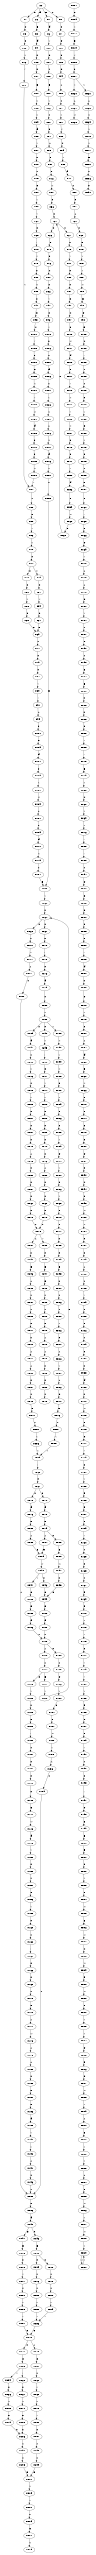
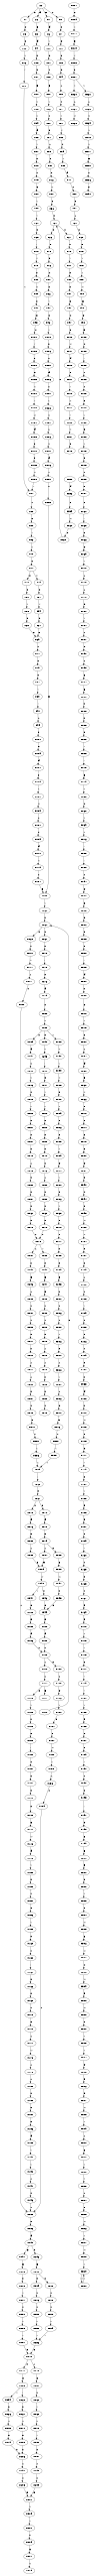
  strict digraph {
    fontname="DejaVu Sans"
    node [fontname="DejaVu Sans"]
    edge [fontname="DejaVu Sans"]
    S0
    S1
    S2
    S3
    S4
    S5
    S6
    S7
    S8
    S9
    S10
    S11
    S12
    S13
    S14
    S15
    S16
    S17
    S18
    S19
    S20
    S21
    S22
    S23
    S24
    S25
    S26
    S27
    S28
    S29
    S30
    S31
    S32
    S33
    S34
    S35
    S36
    S37
    S38
    S39
    S40
    S41
    S42
    S43
    S44
    S45
    S46
    S47
    S48
    S49
    S50
    S51
    S52
    S53
    S54
    S55
    S56
    S57
    S58
    S59
    S60
    S61
    S62
    S63
    S64
    S65
    S66
    S67
    S68
    S69
    S70
    S71
    S72
    S73
    S74
    S75
    S76
    S77
    S78
    S79
    S80
    S81
    S82
    S83
    S84
    S85
    S86
    S87
    S88
    S89
    S90
    S91
    S92
    S93
    S94
    S95
    S96
    S97
    S98
    S99
    S100
    S101
    S102
    S103
    S104
    S105
    S106
    S107
    S108
    S109
    S110
    S111
    S112
    S113
    S114
    S115
    S116
    S117
    S118
    S119
    S120
    S121
    S122
    S123
    S124
    S125
    S126
    S127
    S128
    S129
    S130
    S131
    S132
    S133
    S134
    S135
    S136
    S137
    S138
    S139
    S140
    S141
    S142
    S143
    S144
    S145
    S146
-   S147
    S148
    S149
    S150
    S151
    S152
    S153
    S154
    S155
    S156
    S157
    S158
    S159
    S160
    S161
    S162
    S163
    S164
    S165
    S166
    S167
    S168
    S169
    S170
    S171
    S172
    S173
    S174
    S175
    S176
    S177
    S178
    S179
    S180
    S181
    S182
    S183
    S184
    S185
    S186
    S187
    S188
    S189
    S190
    S191
    S192
    S193
    S194
    n196 [label=S695]
    S196
    S197
    S198
    S199
    S200
    S201
    S202
    S203
    S204
    S205
    S206
    S207
    S208
    S209
    S210
    S211
    S212
    S213
    S214
    S215
    S216
    S217
    S218
    S219
    S220
    S221
    S222
    S223
    S224
    S225
    S226
    S227
    S228
    S229
    S230
    S231
    S232
    S233
    S234
    S235
    S236
    S237
    S238
    S239
    S240
    S241
    S242
    S243
    S244
    S245
    S246
    S247
    S248
    S249
    S250
    S251
    S252
    S253
    S254
    S255
    S256
    S257
    S258
    S259
    S260
    S261
    S262
    S263
    S264
    S265
    S266
    S267
    S268
    S269
    S270
    S271
    S272
    S273
    S274
    S275
    S276
    S277
    S278
    S279
    S280
    S281
    S282
    S283
    S284
    S285
    S286
    S287
    S288
    S289
    S290
    S291
    S292
    S293
    S294
    S295
    S296
    S297
    S298
    S299
    S300
    S301
    S302
    S303
    S304
    S305
    S306
    S307
    S308
    S309
    S310
    S311
    S312
    S313
    S314
    S315
    S316
    S317
    S318
    S319
    S320
    S321
    S322
    S323
    S324
    S325
    S326
    S327
    S328
    S329
    S330
    S331
    S332
    S333
    S335
    S336
    S337
    S338
    S334
    S339
    S340
    S341
    S342
    S343
    S344
    S345
    S346
    S347
    S349
    S350
    S351
    S352
    S353
    S354
    S355
    S356
    S357
    S358
    S359
    S360
    S361
    S362
    S363
    S364
    S365
    S366
    S367
    S368
    S369
    S370
    S371
    S372
    S373
    S374
    S375
    S376
    S377
    S378
    S379
    S380
    S381
    S382
    S383
    S384
    S385
    S386
    S387
    S388
    S389
    S390
    S391
    S392
    S393
    S394
    S395
    S396
    S397
    S398
    S399
    S400
    S401
    S402
    S403
    S404
    S405
    S406
    S407
    S408
    S409
    S410
    S411
    S412
    S413
    S414
    S415
    S416
    S417
    S418
    S419
    S420
    S421
    S422
    S423
    S424
    S425
    S426
    S427
    S428
    S429
    S430
    S431
    S432
    S433
    S434
    n435 [label=S935]
    S436
    S437
    S438
    S439
    S440
    S441
    S442
    S443
    S444
    S445
    S446
    S447
    S448
    S449
    S450
    S451
    S452
    S453
    S454
    S455
    S456
    S457
    S458
    S459
    S460
    S461
    S462
    S463
    S464
    S465
    S466
    S467
    S468
    S469
    S470
    S471
    S472
    S473
    S474
    S475
    S476
    S477
    S478
    S479
    S480
    S481
    S482
    S483
    S484
    S485
    S486
    S487
    S488
    S489
    S490
    S491
    S492
    n493 [label=S593]
    S494
    S495
    S496
    S497
    S498
    S499
    S500
    S501
    S502
    S503
    S504
    S505
    S506
    S507
    S508
    S509
    S510
    S511
    S512
    S513
    S514
    S515
    S516
    S517
    S518
    S519
    S520
    S521
    S522
    S523
    S524
    S525
    S526
    S527
    S528
    S529
    S530
    S0 -> S1 [label=G]
    S0 -> S2 [label=E]
    S0 -> S3 [label=L]
    S0 -> S4 [label=D]
    S1 -> S5 [label=E]
    S2 -> S6 [label=G]
    S3 -> S7 [label=R]
    S4 -> S8 [label=R]
    S5 -> S9 [label=G]
    S6 -> S10 [label=V]
    S7 -> S11 [label=Q]
    S8 -> S12 [label=F]
    S9 -> S13 [label=F]
    S10 -> S14 [label=Q]
    S11 -> S15 [label=P]
    S12 -> S16 [label=N]
    S13 -> S17 [label=F]
    S14 -> S18 [label=L]
    S15 -> S19 [label=Q]
    S16 -> S20 [label=Y]
    S17 -> S21 [label=E]
    S18 -> S22 [label=E]
    S19 -> S23 [label=A]
    S20 -> S24 [label=N]
    S21 -> S25 [label=N]
    S22 -> S26 [label=V]
    S23 -> S27 [label=L]
    S24 -> S28 [label=A]
    S25 -> S29 [label=N]
    S26 -> S30 [label=L]
    S27 -> S31 [label=K]
    S28 -> S32 [label=R]
    S29 -> S33 [label=G]
    S30 -> S34 [label=F]
    S31 -> S35 [label=K]
    S32 -> S36 [label=Y]
    S33 -> S37 [label=V]
    S34 -> S38 [label=A]
    S35 -> S39 [label=H]
    S36 -> S40 [label=N]
    S37 -> S41 [label=T]
    S38 -> S42 [label=R]
    S39 -> S43 [label=V]
    S40 -> S44 [label=P]
    S41 -> S45 [label=L]
    S42 -> S46 [label=P]
    S43 -> S47 [label=G]
    S44 -> S48 [label=F]
    S44 -> S49 [label=M]
    S45 -> S50 [label=Q]
    S46 -> S51 [label=M]
    S47 -> S52 [label=H]
    S48 -> S53 [label=P]
    S49 -> S54 [label=P]
    S50 -> S55 [label=V]
    S51 -> S56 [label=P]
    S52 -> S57 [label=S]
    S53 -> S58 [label=K]
    S54 -> S59 [label=K]
    S55 -> S60 [label=Y]
    S56 -> S61 [label=P]
    S57 -> S62 [label=A]
    S58 -> S63 [label=P]
    S59 -> S64 [label=P]
    S60 -> S65 [label=F]
    S61 -> S66 [label=P]
    S61 -> S67 [label=H]
    S62 -> S68 [label=T]
    S63 -> S69 [label=D]
    S64 -> S69 [label=D]
    S65 -> S70 [label=I]
    S66 -> S71 [label=D]
    S67 -> S72 [label=H]
    S68 -> S73 [label=F]
    S69 -> S74 [label=L]
    S70 -> S75 [label=K]
    S71 -> S76 [label=F]
    S72 -> S77 [label=Y]
    S73 -> S78 [label=V]
    S74 -> S79 [label=P]
    S75 -> S80 [label=P]
    S76 -> S81 [label=H]
    S77 -> S82 [label=S]
    S78 -> S83 [label=K]
    S79 -> S84 [label=R]
    S80 -> S85 [label=M]
    S81 -> S86 [label=R]
    S82 -> S87 [label=R]
    S83 -> S88 [label=M]
    S84 -> S89 [label=Y]
    S85 -> S90 [label=P]
    S86 -> S91 [label=Y]
    S87 -> S92 [label=Q]
    S88 -> S93 [label=E]
    S89 -> S94 [label=I]
    S90 -> S95 [label=C]
    S91 -> S96 [label=F]
    S92 -> S97 [label=H]
    S93 -> S98 [label=Q]
    S94 -> S99 [label=A]
    S95 -> S100 [label=H]
    S96 -> S101 [label=V]
    S97 -> S102 [label=P]
    S98 -> S103 [label=E]
    S99 -> S104 [label=P]
    S100 -> S105 [label=Y]
    S101 -> S106 [label=P]
    S102 -> S107 [label=M]
    S103 -> S108 [label=H]
    S104 -> S109 [label=E]
    S105 -> S110 [label=R]
    S106 -> S111 [label=L]
    S107 -> S112 [label=G]
    S108 -> S113 [label=I]
    S109 -> S114 [label=G]
    S110 -> S115 [label=Q]
    S111 -> S116 [label=G]
    S112 -> S117 [label=R]
    S113 -> S118 [label=A]
    S114 -> S119 [label=R]
    S115 -> S120 [label=N]
    S116 -> S121 [label=L]
    S117 -> S122 [label=Y]
    S118 -> S123 [label=L]
    S119 -> S124 [label=K]
    S120 -> S125 [label=Y]
    S121 -> S126 [label=K]
    S122 -> S127 [label=N]
    S123 -> S128 [label=S]
    S124 -> S129 [label=M]
    S125 -> S130 [label=M]
    S126 -> S131 [label=M]
    S127 -> S132 [label=Y]
    S128 -> S133 [label=V]
    S129 -> S134 [label=A]
    S130 -> S135 [label=G]
    S131 -> S136 [label=A]
    S132 -> S137 [label=N]
    S133 -> S138 [label=D]
    S134 -> S139 [label=L]
    S135 -> S140 [label=R]
    S136 -> S141 [label=M]
    S137 -> S142 [label=P]
    S138 -> S143 [label=K]
    S139 -> S144 [label=G]
    S140 -> S145 [label=F]
    S141 -> S146 [label=G]
-   S142 -> S147 [label=R]
    S143 -> S148 [label=F]
    S144 -> S149 [label=N]
    S145 -> S150 [label=N]
    S146 -> S151 [label=N]
-   S147 -> S152 [label=Y]
    S148 -> S153 [label=A]
    S149 -> S154 [label=L]
    S150 -> S24 [label=Y]
    S151 -> S155 [label=L]
    S152 -> S156 [label=G]
    S153 -> S157 [label=T]
    S154 -> S158 [label=E]
    S155 -> S158 [label=E]
    S156 -> S159 [label=P]
    S157 -> S160 [label=E]
    S158 -> S161 [label=V]
    S159 -> S162 [label=M]
    S160 -> S163 [label=I]
    S161 -> S164 [label=T]
    S162 -> S165 [label=P]
    S163 -> S166 [label=S]
    S164 -> S167 [label=P]
    S164 -> S168 [label=F]
    S165 -> S61 [label=P]
    S166 -> S169 [label=Q]
    S167 -> S170 [label=T]
    S168 -> S171 [label=L]
    S169 -> S172 [label=V]
    S170 -> S173 [label=I]
    S171 -> S174 [label=K]
    S172 -> S175 [label=A]
    S173 -> S176 [label=S]
    S174 -> S177 [label=A]
    S175 -> S178 [label=A]
    S176 -> S179 [label=G]
    S177 -> S180 [label=H]
    S178 -> S181 [label=Q]
    S179 -> S182 [label=P]
    S180 -> S183 [label=A]
    S181 -> S184 [label=V]
    S182 -> S185 [label=N]
    S183 -> S186 [label=P]
    S184 -> S187 [label=A]
    S185 -> S188 [label=N]
    S185 -> S189 [label=T]
    S185 -> S190 [label=S]
    S186 -> S191 [label=G]
    S187 -> S192 [label=Q]
    S188 -> S193 [label=N]
    S189 -> S194 [label=G]
    S190 -> n196 [label=N]
    S191 -> S196 [label=R]
    S191 -> S197 [label=E]
    S192 -> S198 [label=L]
    S193 -> S199 [label=V]
    S194 -> S200 [label=L]
    n196 -> S201 [label=I]
    S196 -> S202 [label=E]
    S197 -> S203 [label=E]
    S198 -> S204 [label=E]
    S199 -> S205 [label=N]
    S200 -> S206 [label=N]
    S201 -> S207 [label=D]
    S202 -> S208 [label=R]
    S202 -> S209 [label=S]
    S203 -> S210 [label=R]
    S204 -> S211 [label=E]
    S205 -> S212 [label=S]
    S206 -> S213 [label=H]
    S207 -> S214 [label=V]
    S208 -> S215 [label=L]
    S209 -> S216 [label=L]
    S210 -> S217 [label=V]
    S211 -> S218 [label=T]
    S212 -> S219 [label=K]
    S213 -> S220 [label=K]
    S214 -> S221 [label=K]
    S215 -> S222 [label=L]
    S216 -> S223 [label=L]
    S217 -> S224 [label=L]
    S218 -> S225 [label=T]
    S219 -> S226 [label=P]
    S220 -> S227 [label=P]
    S221 -> S228 [label=P]
    S222 -> S229 [label=K]
    S223 -> S230 [label=K]
    S224 -> S231 [label=K]
    S225 -> S232 [label=P]
    S226 -> S233 [label=P]
    S227 -> S234 [label=P]
    S228 -> S235 [label=S]
    S229 -> S236 [label=Y]
    S230 -> S236 [label=Y]
    S231 -> S237 [label=Y]
    S232 -> S238 [label=Y]
    S233 -> S239 [label=K]
    S234 -> S240 [label=R]
    S235 -> S241 [label=R]
    S236 -> S242 [label=Q]
    S237 -> S242 [label=Q]
    S238 -> S243 [label=I]
    S239 -> S244 [label=Q]
    S240 -> S245 [label=A]
    S241 -> S246 [label=P]
    S242 -> S247 [label=P]
    S242 -> S248 [label=A]
    S243 -> S249 [label=E]
    S244 -> S250 [label=V]
    S245 -> S251 [label=P]
    S246 -> S252 [label=A]
    S247 -> S253 [label=Q]
    S248 -> S254 [label=Q]
    S249 -> S255 [label=K]
    S250 -> S256 [label=P]
    S251 -> S257 [label=P]
    S252 -> S258 [label=P]
    S253 -> S259 [label=V]
    S253 -> S260 [label=I]
    S254 -> S261 [label=L]
    S255 -> S262 [label=H]
    S256 -> S263 [label=K]
    S257 -> S264 [label=R]
    S258 -> S265 [label=R]
    S259 -> S266 [label=R]
    S260 -> S267 [label=R]
    S261 -> S268 [label=K]
    S262 -> S269 [label=K]
    S263 -> S270 [label=P]
    S264 -> S271 [label=P]
    S265 -> S272 [label=P]
    S266 -> S273 [label=N]
    S267 -> S274 [label=N]
    S268 -> S275 [label=N]
    S269 -> S276 [label=K]
    S270 -> S277 [label=L]
    S271 -> S278 [label=L]
    S272 -> S278 [label=L]
    S273 -> S279 [label=F]
    S274 -> S280 [label=F]
    S275 -> S281 [label=Y]
    S276 -> S282 [label=I]
    S277 -> S283 [label=T]
    S278 -> S284 [label=A]
    S278 -> S285 [label=V]
    S279 -> S286 [label=R]
    S280 -> S286 [label=R]
    S281 -> S287 [label=R]
    S282 -> S288 [label=I]
    S283 -> S289 [label=S]
    S284 -> S290 [label=T]
    S285 -> S291 [label=S]
    S286 -> S292 [label=A]
    S287 -> S293 [label=A]
    S288 -> S294 [label=L]
    S289 -> S295 [label=E]
    S290 -> S296 [label=E]
    S291 -> S297 [label=E]
    S292 -> S298 [label=L]
    S293 -> S299 [label=L]
    S294 -> S300 [label=Q]
    S295 -> S301 [label=T]
    S296 -> S302 [label=A]
    S297 -> S303 [label=E]
    S298 -> S304 [label=E]
    S299 -> S304 [label=E]
    S300 -> S305 [label=D]
    S301 -> S306 [label=L]
    S302 -> S307 [label=L]
    S303 -> S308 [label=L]
    S304 -> S309 [label=N]
    S305 -> S310 [label=D]
    S306 -> S311 [label=A]
    S307 -> S312 [label=A]
    S308 -> S313 [label=A]
    S309 -> S314 [label=V]
    S310 -> S315 [label=R]
    S311 -> S316 [label=K]
    S312 -> S317 [label=R]
    S313 -> S318 [label=R]
    S314 -> S319 [label=L]
    S315 -> S320 [label=S]
    S316 -> S321 [label=S]
    S317 -> S322 [label=T]
    S318 -> S323 [label=A]
    S319 -> S324 [label=C]
    S320 -> S325 [label=I]
    S321 -> S326 [label=A]
    S322 -> S327 [label=A]
    S323 -> S328 [label=A]
    S324 -> S329 [label=M]
    S325 -> S330 [label=G]
    S326 -> S331 [label=V]
    S327 -> S332 [label=A]
    S328 -> S333 [label=T]
    S330 -> S335 [label=T]
    S331 -> S336 [label=A]
    S332 -> S337 [label=S]
    S333 -> S338 [label=S]
    S335 -> S340 [label=D]
    S336 -> S341 [label=Q]
    S337 -> S342 [label=H]
    S338 -> S343 [label=H]
    S334 -> S339 [label=T]
    S339 -> S344 [label=K]
    S340 -> S345 [label=V]
    S341 -> S346 [label=Q]
    S342 -> S347 [label=Q]
    S344 -> S349 [label=E]
    S345 -> S350 [label=R]
    S346 -> S351 [label=A]
    S347 -> S352 [label=A]
    S349 -> S353 [label=K]
    S350 -> S354 [label=A]
    S351 -> S355 [label=K]
    S352 -> S356 [label=K]
    S353 -> S357 [label=P]
    S354 -> S358 [label=G]
    S355 -> S359 [label=K]
    S356 -> S359 [label=K]
    S357 -> S360 [label=K]
    S357 -> S361 [label=N]
    S358 -> S362 [label=E]
    S359 -> S363 [label=I]
    S360 -> S364 [label=A]
    S361 -> S365 [label=A]
    S362 -> S366 [label=N]
    S363 -> S367 [label=S]
    S364 -> S368 [label=M]
    S365 -> S369 [label=M]
    S366 -> S370 [label=P]
    S367 -> S371 [label=S]
    S367 -> S372 [label=T]
    S369 -> S373 [label=N]
    S370 -> S374 [label=R]
    S371 -> S375 [label=G]
    S372 -> S376 [label=G]
    S373 -> S377 [label=N]
    S374 -> S378 [label=F]
    S375 -> S379 [label=E]
    S376 -> S380 [label=E]
    S377 -> S381 [label=E]
    S378 -> S382 [label=F]
    S379 -> S383 [label=S]
    S379 -> S384 [label=A]
    S380 -> S385 [label=A]
    S381 -> S386 [label=L]
    S382 -> S387 [label=Q]
    S383 -> S388 [label=E]
    S384 -> S389 [label=E]
    S385 -> S389 [label=E]
    S386 -> S390 [label=S]
    S387 -> S391 [label=F]
    S388 -> S392 [label=W]
    S389 -> S393 [label=W]
    S391 -> S394 [label=H]
    S392 -> S395 [label=T]
    S393 -> S396 [label=T]
    S393 -> S397 [label=V]
    S394 -> S398 [label=P]
    S395 -> S399 [label=Q]
    S396 -> S399 [label=Q]
    S397 -> S400 [label=Q]
    S398 -> S401 [label=M]
    S399 -> S402 [label=E]
    S400 -> S403 [label=E]
    S401 -> S404 [label=N]
    S402 -> S405 [label=G]
    S403 -> S406 [label=G]
    S404 -> S407 [label=P]
    S405 -> S408 [label=L]
    S406 -> S408 [label=L]
    S407 -> S409 [label=R]
    S408 -> S410 [label=S]
    S408 -> S411 [label=A]
    S409 -> S412 [label=A]
    S410 -> S413 [label=L]
    S411 -> S414 [label=L]
    S412 -> S415 [label=L]
    S413 -> S416 [label=Q]
    S414 -> S417 [label=E]
    S414 -> S418 [label=Q]
    S415 -> S419 [label=Y]
    S416 -> S420 [label=V]
-   S417 -> S421 [label=V]
    S418 -> S422 [label=V]
    S419 -> S423 [label=L]
    S420 -> S424 [label=S]
    S421 -> S164 [label=T]
    S422 -> S425 [label=T]
    S423 -> S426 [label=P]
    S424 -> S427 [label=F]
    S425 -> S428 [label=F]
    S426 -> S429 [label=L]
    S427 -> S430 [label=M]
    S428 -> S431 [label=I]
    S429 -> S432 [label=P]
    S430 -> S433 [label=K]
    S431 -> S434 [label=H]
    S432 -> n435 [label=T]
    S433 -> S436 [label=A]
    S434 -> S437 [label=R]
    n435 -> S438 [label=G]
    S436 -> S439 [label=H]
    S437 -> S440 [label=S]
    S438 -> S441 [label=T]
    S439 -> S183 [label=A]
    S440 -> S442 [label=S]
    S441 -> S443 [label=M]
    S442 -> S444 [label=E]
    S443 -> S445 [label=R]
    S444 -> S446 [label=W]
    S445 -> S447 [label=C]
    S446 -> S448 [label=G]
    S447 -> S449 [label=Y]
    S448 -> S450 [label=V]
    S449 -> S451 [label=S]
    S450 -> S452 [label=S]
    S451 -> S453 [label=V]
    S452 -> S454 [label=L]
    S453 -> S455 [label=E]
    S454 -> S456 [label=C]
    S455 -> S457 [label=E]
    S456 -> S458 [label=V]
    S457 -> S459 [label=E]
    S458 -> S460 [label=S]
    S459 -> S461 [label=Y]
    S460 -> S462 [label=L]
    S461 -> S463 [label=L]
    S462 -> S464 [label=I]
    S463 -> S465 [label=S]
    S464 -> S466 [label=F]
    S465 -> S467 [label=L]
    S466 -> S468 [label=S]
    S467 -> S469 [label=E]
    S468 -> S470 [label=L]
    S469 -> S471 [label=E]
    S470 -> S472 [label=D]
    S471 -> S473 [label=K]
    S472 -> S474 [label=A]
    S473 -> S475 [label=Y]
    S474 -> S476 [label=W]
    S475 -> S477 [label=R]
    S476 -> S478 [label=A]
    S477 -> S479 [label=Y]
    S478 -> S480 [label=A]
    S479 -> S481 [label=Y]
    S480 -> S482 [label=P]
    S481 -> S483 [label=V]
    S482 -> S484 [label=S]
    S483 -> S485 [label=E]
    S484 -> S486 [label=S]
    S485 -> S487 [label=Q]
    S486 -> S488 [label=G]
    S487 -> S489 [label=E]
    S488 -> S490 [label=V]
    S489 -> S491 [label=Y]
    S490 -> S492 [label=K]
    S491 -> n493 [label=L]
    S492 -> S494 [label=A]
    n493 -> S495 [label=R]
    S494 -> S496 [label=H]
    S495 -> S497 [label=I]
    S496 -> S183 [label=A]
    S497 -> S498 [label=D]
    S498 -> S499 [label=E]
    S499 -> S500 [label=E]
    S500 -> S501 [label=E]
    S501 -> S502 [label=R]
    S502 -> S503 [label=K]
    S503 -> S504 [label=R]
    S504 -> S505 [label=M]
    S505 -> S506 [label=E]
    S506 -> S507 [label=M]
    S507 -> S508 [label=H]
    S508 -> S509 [label=W]
    S509 -> S510 [label=E]
    S510 -> S511 [label=M]
    S511 -> S512 [label=R]
    S512 -> S513 [label=K]
    S513 -> S514 [label=K]
    S514 -> S515 [label=Q]
    S515 -> S516 [label=E]
    S516 -> S517 [label=C]
    S517 -> S518 [label=M]
    S518 -> S519 [label=V]
    S519 -> S520 [label=A]
    S520 -> S521 [label=E]
    S521 -> S522 [label=K]
    S522 -> S523 [label=K]
    S523 -> S524 [label=A]
    S524 -> S525 [label=E]
    S525 -> S526 [label=M]
    S526 -> S527 [label=K]
    S527 -> S528 [label=M]
    S528 -> S529 [label=K]
    S529 -> S530 [label=M]
    S530 -> S529 [label=K]
  }
